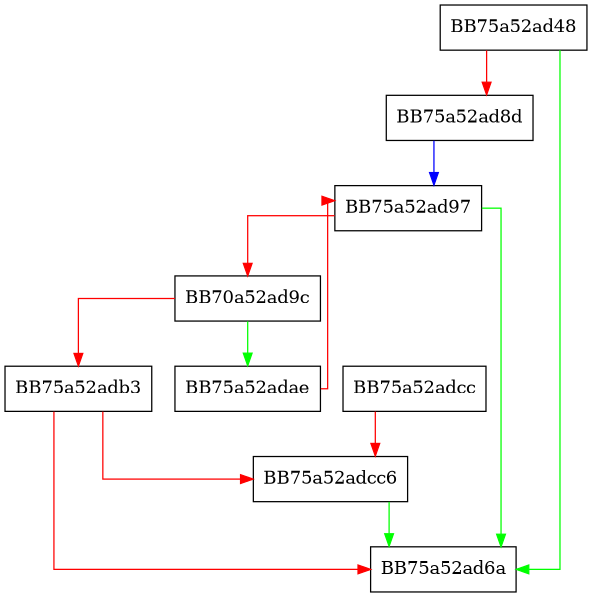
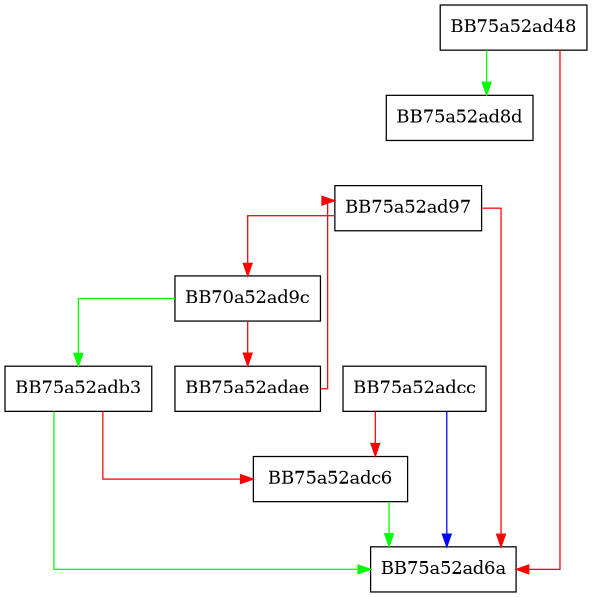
  digraph {
    splines=ortho
    node [shape=box]
    edge [color=red]
    BB75a52ad48
    BB75a52ad8d
    BB75a52ad6a
    BB75a52ad97
    n5 [label=BB70a52ad9c]
    BB75a52adb3
    BB75a52adae
-   BB75a52adc6 [label=BB75a52adcc6]
+   BB75a52adc6
    BB75a52adcc
-   BB75a52ad48 -> BB75a52ad8d
-   BB75a52ad48 -> BB75a52ad6a [color=green]
-   BB75a52ad8d -> BB75a52ad97 [color=blue]
-   BB75a52ad97 -> BB75a52ad6a [color=green]
+   BB75a52ad48 -> BB75a52ad8d [color=green]
+   BB75a52ad48 -> BB75a52ad6a
+   BB75a52ad97 -> BB75a52ad6a
    BB75a52ad97 -> n5
-   n5 -> BB75a52adb3
-   n5 -> BB75a52adae [color=green]
-   BB75a52adb3 -> BB75a52ad6a
+   n5 -> BB75a52adb3 [color=green]
+   n5 -> BB75a52adae
+   BB75a52adb3 -> BB75a52ad6a [color=green]
    BB75a52adb3 -> BB75a52adc6
    BB75a52adae -> BB75a52ad97
    BB75a52adc6 -> BB75a52ad6a [color=green]
+   BB75a52adcc -> BB75a52ad6a [color=blue]
    BB75a52adcc -> BB75a52adc6
  }
